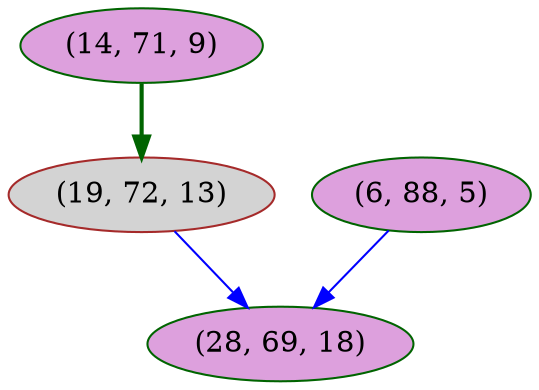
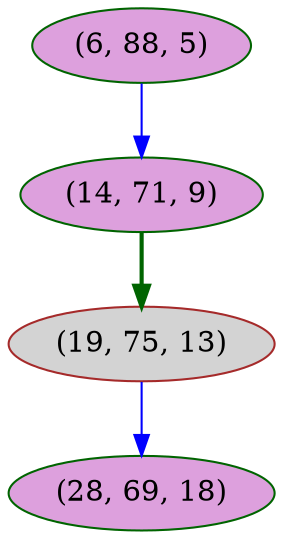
  digraph {
    node [color=darkgreen fillcolor=plum style=filled]
    edge [color=blue style=solid]
    n1 [label="(14, 71, 9)"]
    "(6, 88, 5)"
-   "(19, 75, 13)" [color=brown fillcolor=lightgrey label="(19, 72, 13)"]
+   "(19, 75, 13)" [color=brown fillcolor=lightgrey]
    "(28, 69, 18)"
    n1 -> "(19, 75, 13)" [color=darkgreen style=bold]
-   "(6, 88, 5)" -> "(28, 69, 18)"
+   "(6, 88, 5)" -> n1
    "(19, 75, 13)" -> "(28, 69, 18)"
  }
